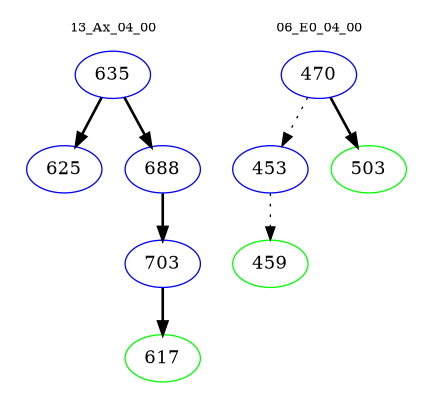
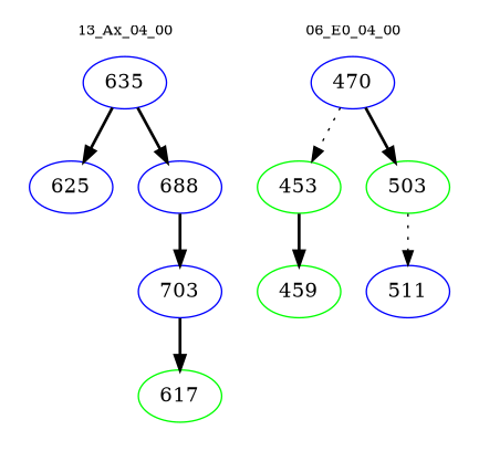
  digraph {
    node [color=blue]
    edge [color=black style=bold]
    n1 [label=635]
    n2 [label=625]
    n3 [label=688]
    n4 [color=green label=617]
    n5 [label=703]
    n6 [label=470]
-   n7 [label=453]
+   n7 [color=green label=453]
    n8 [color=green label=503]
    n9 [color=green label=459]
+   n10 [label=511]
    subgraph cluster_1 {
      color=white
      fontsize=10
      label="13_Ax_04_00"
      n1
      n2
      n3
      n4
      n5
    }
    subgraph cluster_2 {
      color=white
      fontsize=10
      label="06_E0_04_00"
      n6
      n7
      n8
      n9
+     n10
    }
    n1 -> n2
    n1 -> n3
    n3 -> n5
    n5 -> n4
    n6 -> n7 [style=dotted]
    n6 -> n8
-   n7 -> n9 [style=dotted]
+   n7 -> n9
+   n8 -> n10 [style=dotted]
  }
